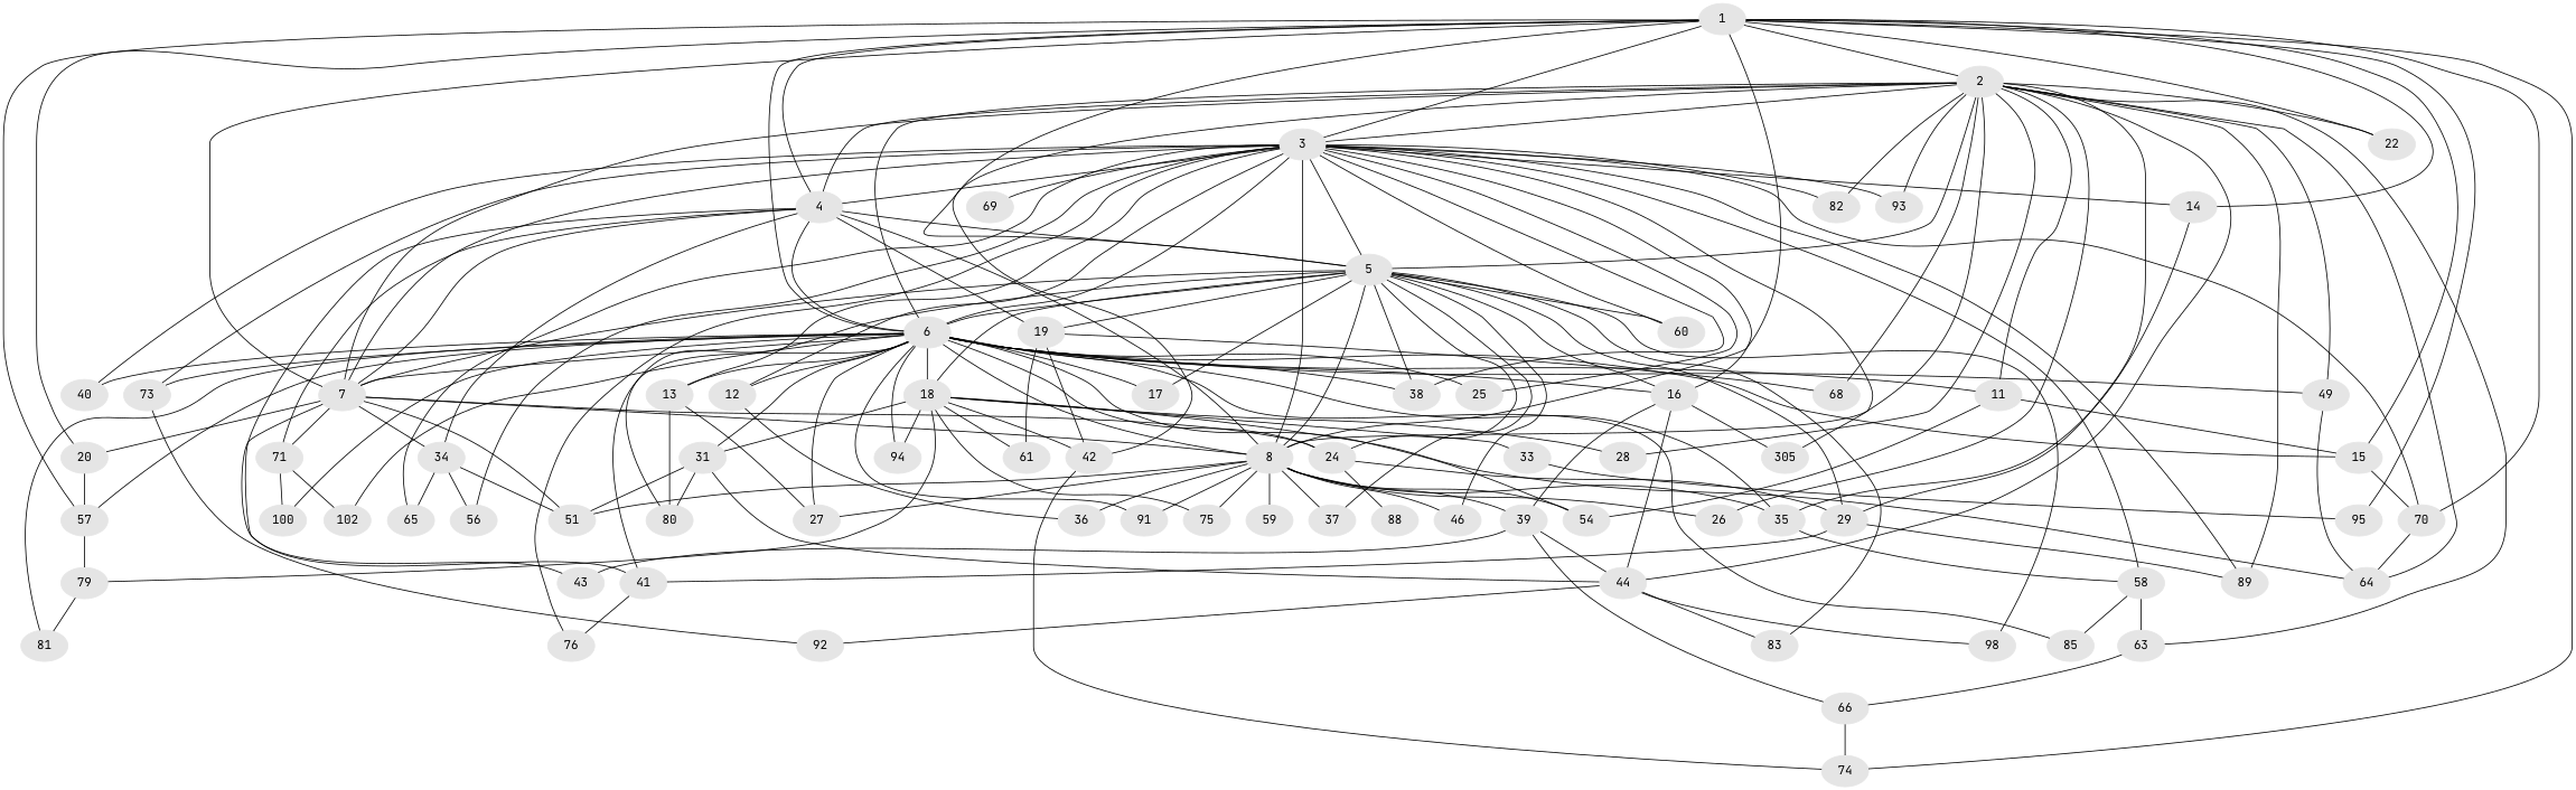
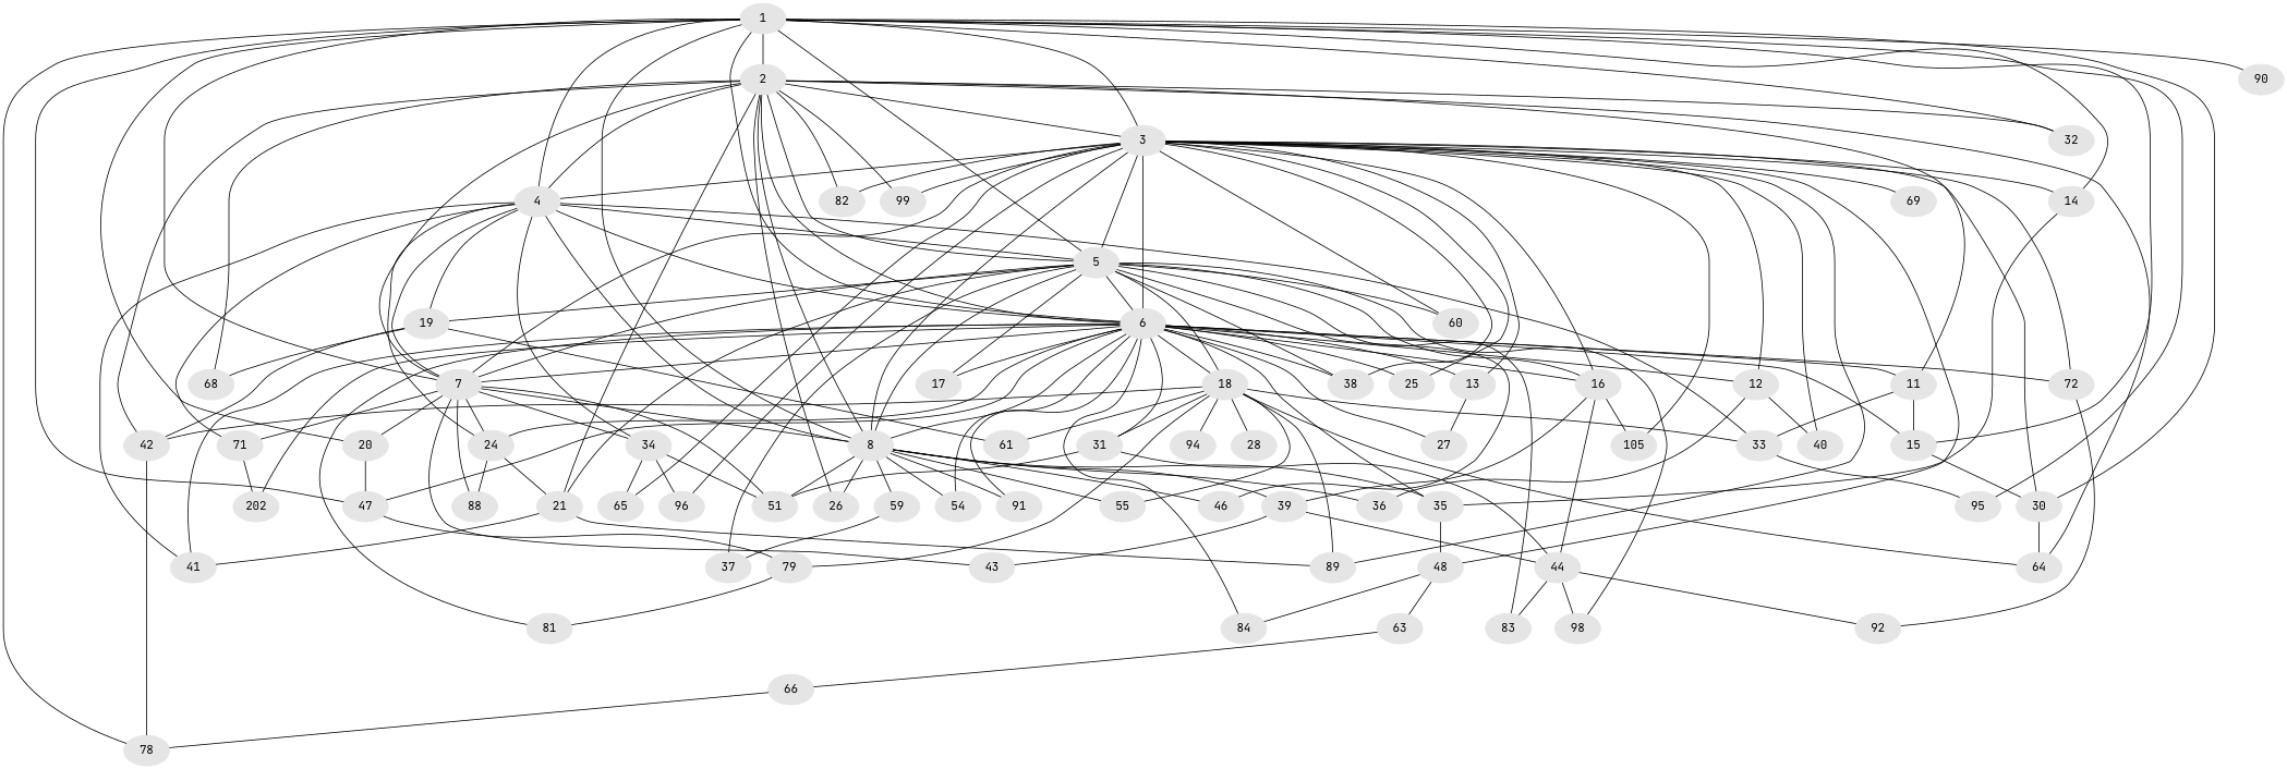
  graph {
    fontname="JetBrains Mono"
    node [color=gray90 fontname="JetBrains Mono" style=filled]
    edge [fontname="JetBrains Mono"]
    1 [super="+23"]
    2 [super="+47"]
    3 [super="+10"]
    4 [super="+70"]
    5 [super="+104"]
    6 [super="+52"]
    7 [super="+107"]
    8 [super="+9"]
    14
    15
    20
-   30 [super="+72" label=70]
-   32 [label=22]
-   57 [super="+85"]
-   74 [super="+97"]
+   30 [super="+72"]
+   32
+   57 [super="+85" label=47]
+   74 [super="+97" label=78]
+   90
    n17 [label=95]
    11 [super="+48"]
    26
    28
-   29
+   29 [label=21]
    42 [super="+50"]
    44 [super="+77"]
-   49
    63
    64 [super="+108"]
    68
    82
    89 [super="+101"]
-   93
+   93 [label=99]
    12 [super="+56"]
    13
    16 [super="+21"]
    25
    38 [super="+67"]
    40
-   58 [super="+95"]
+   58 [super="+95" label=48]
    60 [super="+106"]
    65
    69
-   73
-   76
-   96 [label=56]
-   105 [label=305]
+   73 [label=72]
+   96
+   105
    19
    24 [super="+78"]
    33
    34 [super="+55"]
    41 [super="+45"]
    71
    17
    18 [super="+22"]
    37
    46
-   80 [super="+103"]
    83
    98
    27 [super="+62"]
    31
    35 [super="+86"]
    54 [super="+87"]
    81
-   84 [label=85]
+   84
    91
    94
-   100
-   102
+   102 [label=202]
    43
    51
    88
    36
    39 [super="+53"]
    59
-   75
+   75 [label=55]
    79
    92
    66
    61
    1 -- 2 [weight=2]
    1 -- 3 [weight=2]
    1 -- 4
    1 -- 5
    1 -- 6
    1 -- 7
    1 -- 8 [weight=2]
    1 -- 14
    1 -- 15
    1 -- 20
    1 -- 30
    1 -- 32
    1 -- 57
    1 -- 74
+   1 -- 90
    1 -- n17
    2 -- 3 [weight=2]
    2 -- 4
    2 -- 5
    2 -- 6 [weight=2]
    2 -- 7
    2 -- 8 [weight=2]
    2 -- 32
    2 -- 11
    2 -- 26
-   2 -- 28
    2 -- 29
    2 -- 42
-   2 -- 44
-   2 -- 49
-   2 -- 63
    2 -- 64
    2 -- 68
    2 -- 82
-   2 -- 89
+   18 -- 89
    2 -- 93
    3 -- 4 [weight=3]
    3 -- 5 [weight=2]
    3 -- 6 [weight=3]
    3 -- 7 [weight=2]
    3 -- 8 [weight=4]
    3 -- 14
    3 -- 30
    3 -- 82
    3 -- 89
    3 -- 93
    3 -- 12
    3 -- 13
    3 -- 16
    3 -- 25
    3 -- 38
    3 -- 40
    3 -- 58 [weight=2]
    3 -- 60 [weight=2]
    3 -- 65
    3 -- 69 [weight=2]
    3 -- 73
-   3 -- 76
    3 -- 96
    3 -- 105
    4 -- 5
    4 -- 6
    4 -- 7
    4 -- 8 [weight=2]
    4 -- 19
-   5 -- 24
+   4 -- 24
+   4 -- 33
    4 -- 34
    4 -- 41
    4 -- 71
    5 -- 6
    5 -- 7
    5 -- 8 [weight=2]
    5 -- 29
    5 -- 16
    5 -- 38
    5 -- 60
    5 -- 19
    5 -- 17
    5 -- 18
    5 -- 37
    5 -- 46
-   5 -- 80
    5 -- 83
    5 -- 98
    6 -- 7
    6 -- 8 [weight=2]
    6 -- 15
    6 -- 57
    6 -- 11
-   6 -- 49
    6 -- 12 [weight=2]
    6 -- 13
    6 -- 16
    6 -- 25
    6 -- 38
-   6 -- 40
+   12 -- 40
    6 -- 73
    6 -- 24
    6 -- 41
    6 -- 17
    6 -- 18 [weight=2]
    6 -- 27
    6 -- 31
    6 -- 35
    6 -- 54
    6 -- 81
    6 -- 84
    6 -- 91
-   6 -- 94
-   6 -- 100
    6 -- 102
    7 -- 8 [weight=2]
    7 -- 20
    7 -- 24
    7 -- 34
    7 -- 71
    7 -- 43
    7 -- 51
+   7 -- 88
    8 -- 26
-   8 -- 37
+   59 -- 37
    8 -- 46
-   8 -- 27
    8 -- 35
    8 -- 54
    8 -- 91
    8 -- 51
    8 -- 36
    8 -- 39
    8 -- 59 [weight=2]
    8 -- 75
    14 -- 35
    15 -- 30
    20 -- 57
    30 -- 64
    57 -- 79
    11 -- 15
-   11 -- 54
+   11 -- 33
    29 -- 89
    29 -- 41
    42 -- 74
    44 -- 83
    44 -- 98
    44 -- 92
-   49 -- 64
    63 -- 66
    12 -- 36
-   13 -- 80
    13 -- 27
    16 -- 44
    16 -- 105
    16 -- 39
    58 -- 63
    58 -- 84
    73 -- 92
    19 -- 42
    19 -- 68
    19 -- 61
    24 -- 29
    24 -- 88
    33 -- n17
    34 -- 65
    34 -- 96
    34 -- 51
-   41 -- 76
-   71 -- 100
    71 -- 102
    18 -- 28
    18 -- 42
    18 -- 64
    18 -- 33
    18 -- 31
    18 -- 94
    18 -- 75
    18 -- 79
    18 -- 61
    31 -- 44
-   31 -- 80
    31 -- 51
    35 -- 58
    39 -- 44
    39 -- 43
-   39 -- 66
    79 -- 81
    66 -- 74
  }
